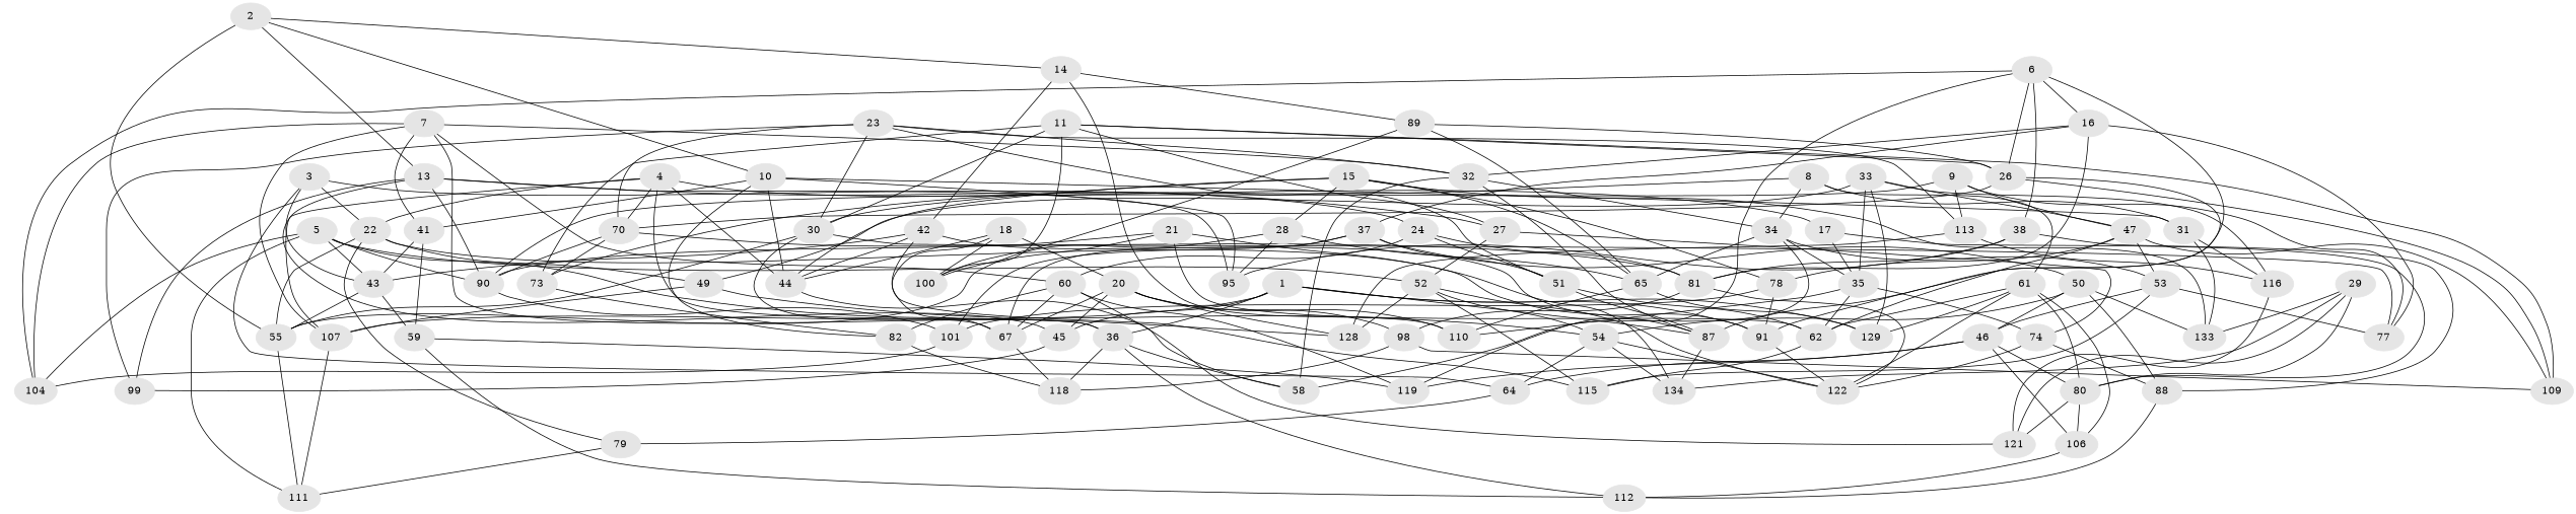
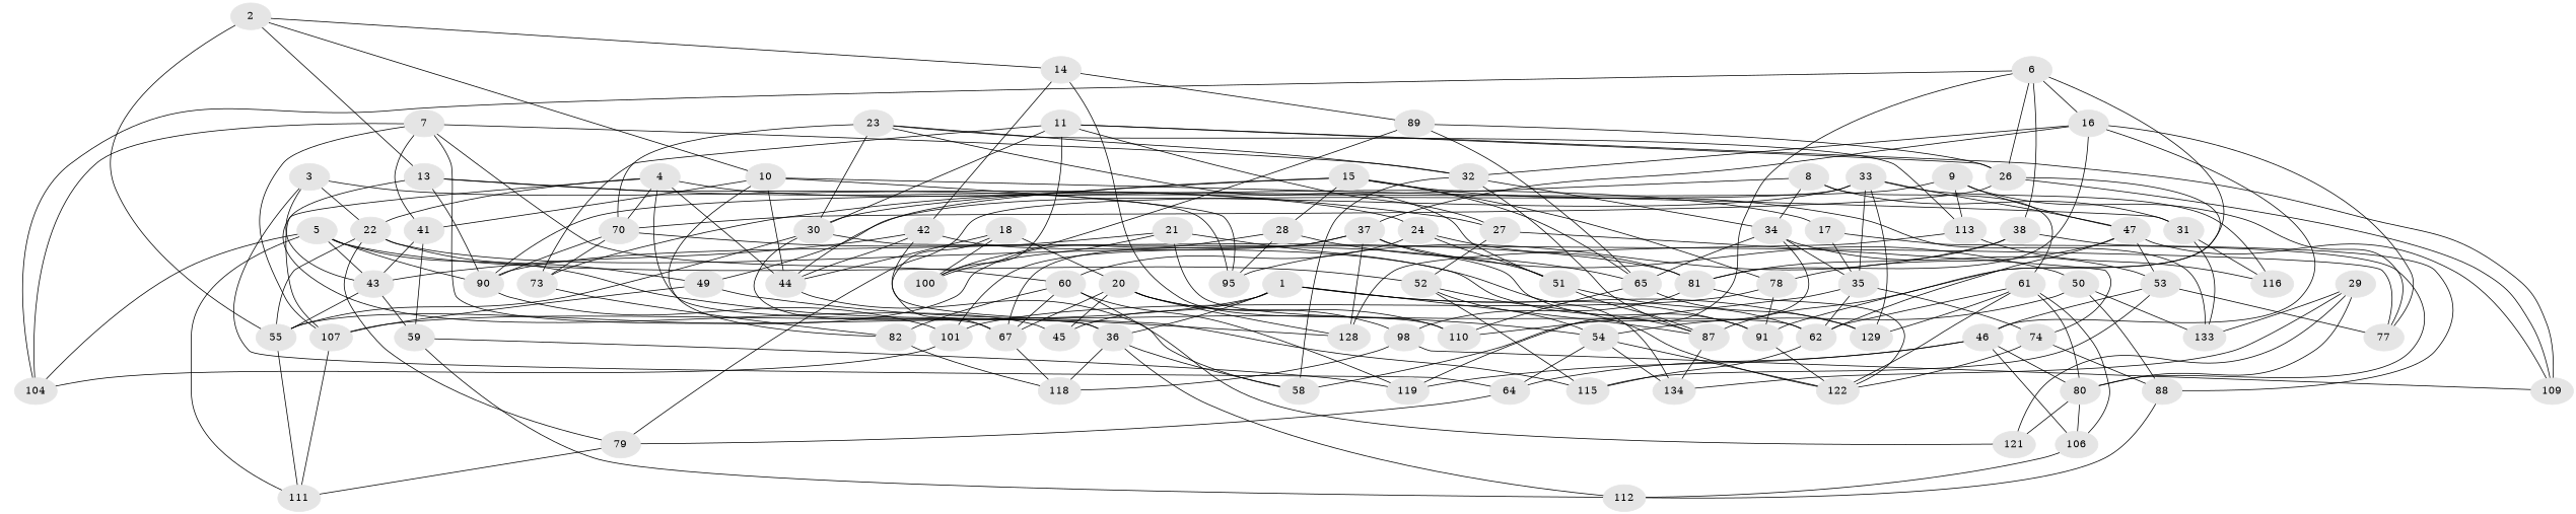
  graph {
    node [color=gray90 style=filled]
    1 [super="+73"]
    36 [super="+102"]
    45
    87 [super="+114"]
    91 [super="+127"]
    107
    129
    58
    112
    118
-   99
    134
    122 [super="+124"]
    111
    10 [super="+12"]
    44 [super="+84"]
    41
    31
    82
    95
    2
    13 [super="+97"]
    14
    55 [super="+76"]
    90 [super="+123"]
    27
    n27 [label=89]
    42 [super="+86"]
    110
    22 [super="+94"]
    49
    79
    3
    24
    43 [super="+83"]
    64
    60 [super="+68"]
    81 [super="+135"]
    51 [super="+105"]
    59
    4 [super="+40"]
    17
    70 [super="+96"]
    35 [super="+93"]
    80 [super="+120"]
    n46 [label=73]
    5 [super="+56"]
    52
    104
    128
    115
    54 [super="+69"]
    101
    6 [super="+92"]
    16 [super="+25"]
    26 [super="+39"]
    38
    119
    32 [super="+131"]
    77
    37 [super="+89"]
    46 [super="+66"]
    109
    88
    7 [super="+72"]
    34 [super="+85"]
    67 [super="+130"]
    121
    8
    61 [super="+125"]
    133
    116
    65 [super="+126"]
    53
    62 [super="+108"]
    106
    47 [super="+117"]
    78
    9
    113
    11 [super="+132"]
    30 [super="+75"]
    100
    74
    15 [super="+48"]
    28
    50
    98
    20 [super="+103"]
    18
    21
    23 [super="+57"]
    29
    33 [super="+63"]
    1 -- 36
    1 -- 45
    1 -- 87
    1 -- 91
    1 -- 107
    1 -- 129
    36 -- 58
    36 -- 112
    36 -- 118
-   45 -- 99
    87 -- 134
    91 -- 122
    107 -- 111
    10 -- 44
    10 -- 41
    10 -- 31
    10 -- 82
    10 -- 95
    44 -- 58
    41 -- 43
    41 -- 59
    31 -- 133
    31 -- 116
    82 -- 118
    2 -- 10
    2 -- 13
    2 -- 14
    2 -- 55
    13 -- 45
-   13 -- 99
    13 -- 95
    13 -- 90
    13 -- 27
    14 -- n27
    14 -- 42
    14 -- 110
    55 -- 111
    90 -- 101
    27 -- 52
    27 -- 74
    n27 -- 26
    n27 -- 65
    n27 -- 100
    42 -- 91 [weight=2]
    42 -- 44
    42 -- 43
    42 -- 115
    22 -- 87
    22 -- 55
    22 -- 49
    22 -- 79
    49 -- 107
    49 -- 54
    79 -- 111
    3 -- 22
    3 -- 24
    3 -- 43
    3 -- 64
    24 -- 60
    24 -- 81
    24 -- 51
    43 -- 55
    43 -- 59
    64 -- 79
    60 -- 82
    60 -- 119
    60 -- 67
    60 -- 121
    81 -- 122
    81 -- 98
    51 -- 87
    51 -- 62
    59 -- 112
    59 -- 119
    4 -- 36
    4 -- 107
    4 -- 44
    4 -- 22
    4 -- 17
    4 -- 70
    17 -- 35
    17 -- 80
    70 -- 90
    70 -- 81
    70 -- n46
    35 -- 110
    35 -- 62
    35 -- 74
    80 -- 121
    80 -- 106
    n46 -- 82
    5 -- 111
    5 -- 90
    5 -- 43
    5 -- 52
    5 -- 104
    5 -- 128
    52 -- 122
    52 -- 115
    52 -- 54
    54 -- 134
    54 -- 122
    54 -- 64
    101 -- 104
    6 -- 87
    6 -- 104
    6 -- 16
    6 -- 26
    6 -- 38
    6 -- 119
    16 -- 81
    16 -- 32
    16 -- 77
    16 -- 37
-   50 -- 46
+   16 -- 46
    26 -- 91
    26 -- 70
    26 -- 109
    38 -- 95
    38 -- 81
    38 -- 88
    32 -- 87
    32 -- 58
    32 -- 34
    37 -- 51
-   52 -- 128
+   37 -- 128
    37 -- 101
    37 -- 67
    37 -- 50
    46 -- 64
    46 -- 80
    46 -- 119
    46 -- 106
    88 -- 112
    7 -- 36
    7 -- 107
    7 -- 41
    7 -- 60
    7 -- 104
    7 -- 32
    34 -- 58
    34 -- 35
    34 -- 65
    34 -- 53
    67 -- 118
    8 -- 31
    8 -- n46
    8 -- 34
    8 -- 61
    61 -- 129
    61 -- 122
    61 -- 80
    61 -- 62
    61 -- 106
-   116 -- 121
    65 -- 129
    65 -- 110
    53 -- 115
    53 -- 77
    53 -- 46
    62 -- 115
    106 -- 112
    47 -- 109
    47 -- 53
    47 -- 62
    47 -- 78
    78 -- 91
    78 -- 101
    9 -- 90
    9 -- 77
    9 -- 47
    9 -- 113
    113 -- 128
    113 -- 116
    11 -- 27
    11 -- n46
    11 -- 26
    11 -- 109
    11 -- 30
    11 -- 100
    30 -- 55
    30 -- 77
    30 -- 67
    74 -- 122
    74 -- 88
    15 -- 44
    15 -- 133
    15 -- 65
    15 -- 78
    15 -- 30
    15 -- 28
    28 -- 95
    28 -- 55
    28 -- 65
    50 -- 54
    50 -- 88
    50 -- 133
    98 -- 118
    98 -- 109
    20 -- 45
    20 -- 110
    20 -- 128
    20 -- 67
    20 -- 98
    18 -- 44
    18 -- 67
    18 -- 100
    18 -- 20
    21 -- 134
    21 -- 90
    21 -- 62
    21 -- 100
-   23 -- 99
    23 -- 51
    23 -- 70
    23 -- 32
    23 -- 113
    23 -- 30
    29 -- 134
    29 -- 80
    29 -- 121
    29 -- 133
    33 -- 129
    33 -- 49
+   33 -- 79
    33 -- 35
    33 -- 116
    33 -- 47
  }
